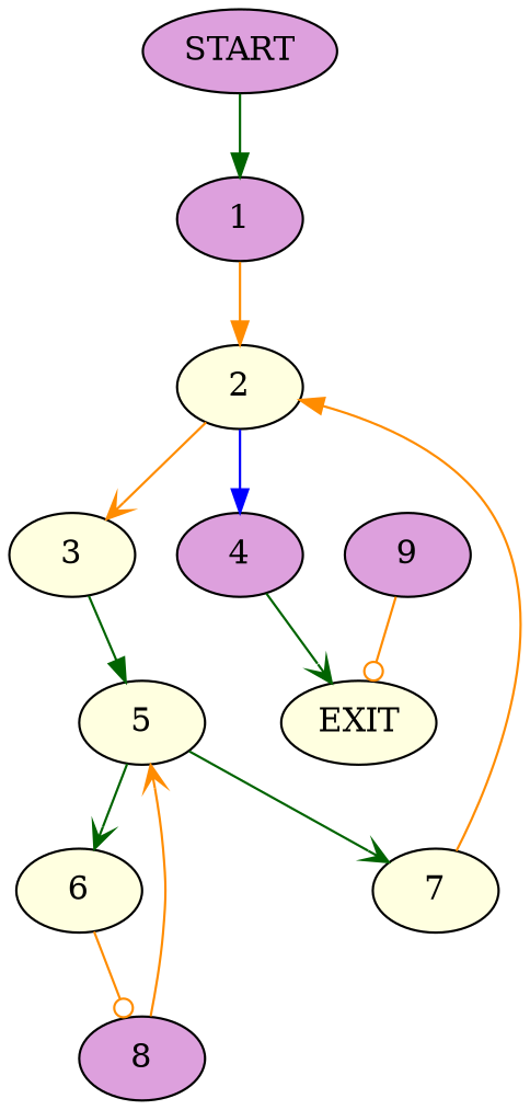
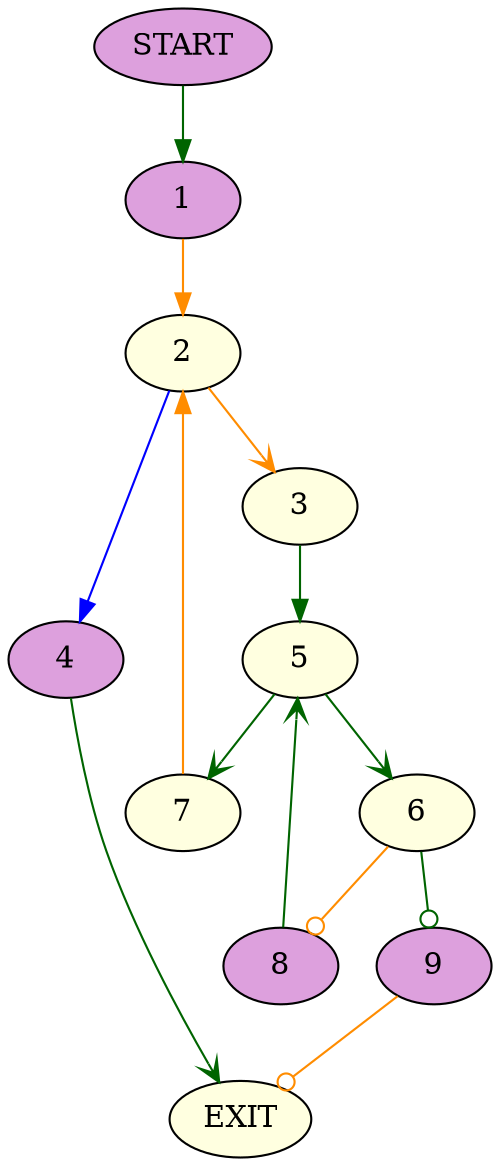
  digraph {
    node [fillcolor=lightyellow style=filled]
    edge [arrowhead=normal color=darkgreen]
    n1 [fillcolor=plum label=START]
    1 [fillcolor=plum]
    2
    n4 [label=EXIT]
    3
    4 [fillcolor=plum]
    5
    6
    7
    8 [fillcolor=plum]
    9 [fillcolor=plum]
    n1 -> 1
    1 -> 2 [color=darkorange]
    2 -> 3 [arrowhead=vee color=darkorange]
    2 -> 4 [color=blue]
    3 -> 5
    4 -> n4 [arrowhead=vee]
    5 -> 6 [arrowhead=vee]
    5 -> 7 [arrowhead=vee]
    6 -> 8 [arrowhead=odot color=darkorange]
+   6 -> 9 [arrowhead=odot]
    7 -> 2 [color=darkorange]
-   8 -> 5 [arrowhead=vee color=darkorange]
+   8 -> 5 [arrowhead=vee]
    9 -> n4 [arrowhead=odot color=darkorange]
  }
